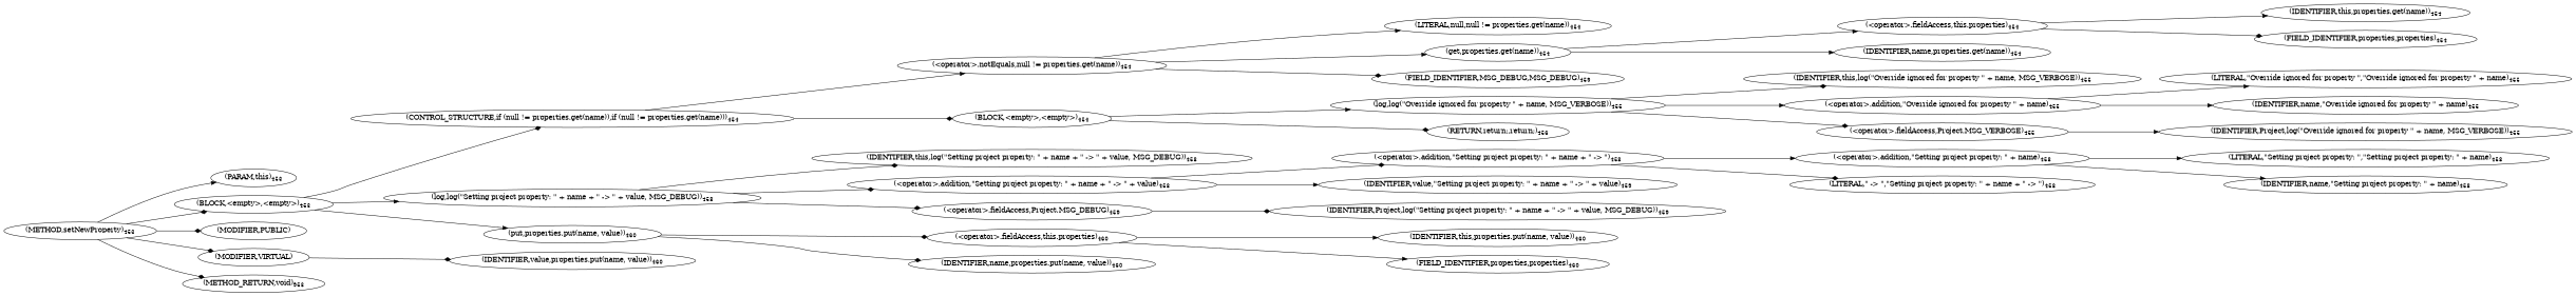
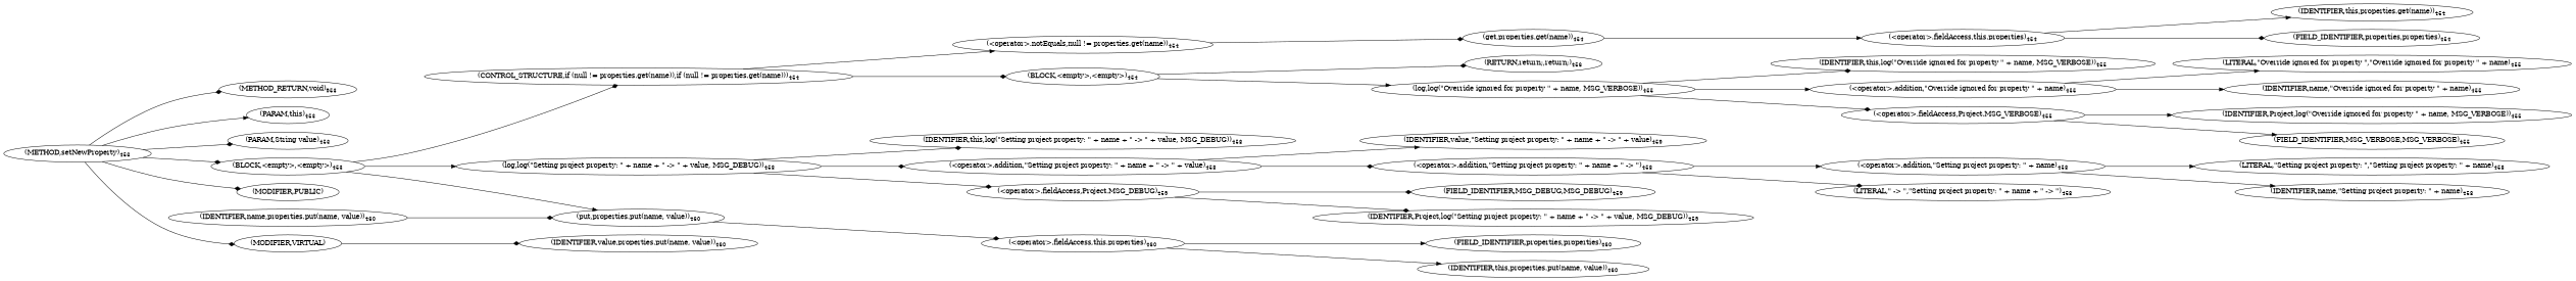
  digraph {
    rankdir=LR
    edge [arrowhead=normal]
    n1 [label=<(METHOD,setNewProperty)<SUB>453</SUB>>]
    n2 [label=<(PARAM,this)<SUB>453</SUB>>]
+   n3 [label=<(PARAM,String value)<SUB>453</SUB>>]
    n4 [label=<(BLOCK,&lt;empty&gt;,&lt;empty&gt;)<SUB>453</SUB>>]
    n5 [label=<(MODIFIER,PUBLIC)>]
    n6 [label=<(MODIFIER,VIRTUAL)>]
    n7 [label=<(METHOD_RETURN,void)<SUB>953</SUB>>]
    n8 [label=<(CONTROL_STRUCTURE,if (null != properties.get(name)),if (null != properties.get(name)))<SUB>454</SUB>>]
    n9 [label=<(log,log(&quot;Setting project property: &quot; + name + &quot; -&gt; &quot; + value, MSG_DEBUG))<SUB>458</SUB>>]
    n10 [label=<(put,properties.put(name, value))<SUB>460</SUB>>]
    n11 [label=<(IDENTIFIER,value,properties.put(name, value))<SUB>460</SUB>>]
    n12 [label=<(&lt;operator&gt;.notEquals,null != properties.get(name))<SUB>454</SUB>>]
    n13 [label=<(BLOCK,&lt;empty&gt;,&lt;empty&gt;)<SUB>454</SUB>>]
    n14 [label=<(IDENTIFIER,this,log(&quot;Setting project property: &quot; + name + &quot; -&gt; &quot; + value, MSG_DEBUG))<SUB>458</SUB>>]
    n15 [label=<(&lt;operator&gt;.addition,&quot;Setting project property: &quot; + name + &quot; -&gt; &quot; + value)<SUB>458</SUB>>]
    n16 [label=<(&lt;operator&gt;.fieldAccess,Project.MSG_DEBUG)<SUB>459</SUB>>]
    n17 [label=<(&lt;operator&gt;.fieldAccess,this.properties)<SUB>460</SUB>>]
    n18 [label=<(IDENTIFIER,name,properties.put(name, value))<SUB>460</SUB>>]
-   n19 [label=<(LITERAL,null,null != properties.get(name))<SUB>454</SUB>>]
    n20 [label=<(get,properties.get(name))<SUB>454</SUB>>]
    n21 [label=<(log,log(&quot;Override ignored for property &quot; + name, MSG_VERBOSE))<SUB>455</SUB>>]
    n22 [label=<(RETURN,return;,return;)<SUB>456</SUB>>]
    n23 [label=<(&lt;operator&gt;.fieldAccess,this.properties)<SUB>454</SUB>>]
-   n24 [label=<(IDENTIFIER,name,properties.get(name))<SUB>454</SUB>>]
    n25 [label=<(IDENTIFIER,this,properties.get(name))<SUB>454</SUB>>]
    n26 [label=<(FIELD_IDENTIFIER,properties,properties)<SUB>454</SUB>>]
    n27 [label=<(IDENTIFIER,this,log(&quot;Override ignored for property &quot; + name, MSG_VERBOSE))<SUB>455</SUB>>]
    n28 [label=<(&lt;operator&gt;.addition,&quot;Override ignored for property &quot; + name)<SUB>455</SUB>>]
    n29 [label=<(&lt;operator&gt;.fieldAccess,Project.MSG_VERBOSE)<SUB>455</SUB>>]
    n30 [label=<(LITERAL,&quot;Override ignored for property &quot;,&quot;Override ignored for property &quot; + name)<SUB>455</SUB>>]
    n31 [label=<(IDENTIFIER,name,&quot;Override ignored for property &quot; + name)<SUB>455</SUB>>]
    n32 [label=<(IDENTIFIER,Project,log(&quot;Override ignored for property &quot; + name, MSG_VERBOSE))<SUB>455</SUB>>]
+   n33 [label=<(FIELD_IDENTIFIER,MSG_VERBOSE,MSG_VERBOSE)<SUB>455</SUB>>]
    n34 [label=<(&lt;operator&gt;.addition,&quot;Setting project property: &quot; + name + &quot; -&gt; &quot;)<SUB>458</SUB>>]
    n35 [label=<(IDENTIFIER,value,&quot;Setting project property: &quot; + name + &quot; -&gt; &quot; + value)<SUB>459</SUB>>]
    n36 [label=<(IDENTIFIER,Project,log(&quot;Setting project property: &quot; + name + &quot; -&gt; &quot; + value, MSG_DEBUG))<SUB>459</SUB>>]
    n37 [label=<(FIELD_IDENTIFIER,MSG_DEBUG,MSG_DEBUG)<SUB>459</SUB>>]
    n38 [label=<(&lt;operator&gt;.addition,&quot;Setting project property: &quot; + name)<SUB>458</SUB>>]
    n39 [label=<(LITERAL,&quot; -&gt; &quot;,&quot;Setting project property: &quot; + name + &quot; -&gt; &quot;)<SUB>458</SUB>>]
    n40 [label=<(LITERAL,&quot;Setting project property: &quot;,&quot;Setting project property: &quot; + name)<SUB>458</SUB>>]
    n41 [label=<(IDENTIFIER,name,&quot;Setting project property: &quot; + name)<SUB>458</SUB>>]
    n42 [label=<(IDENTIFIER,this,properties.put(name, value))<SUB>460</SUB>>]
    n43 [label=<(FIELD_IDENTIFIER,properties,properties)<SUB>460</SUB>>]
    n1 -> n2
+   n1 -> n3 [arrowhead=diamond]
    n1 -> n4 [arrowhead=diamond]
    n1 -> n5 [arrowhead=diamond]
    n1 -> n6 [arrowhead=diamond]
    n1 -> n7 [arrowhead=diamond]
    n4 -> n8 [arrowhead=diamond]
    n4 -> n9
    n4 -> n10
    n6 -> n11 [arrowhead=diamond]
    n8 -> n12
    n8 -> n13 [arrowhead=diamond]
    n9 -> n14 [arrowhead=diamond]
    n9 -> n15 [arrowhead=diamond]
    n9 -> n16 [arrowhead=diamond]
    n10 -> n17 [arrowhead=diamond]
-   n10 -> n18 [arrowhead=diamond]
-   n12 -> n19
-   n12 -> n20
+   n18 -> n10 [arrowhead=diamond]
+   n12 -> n20 [arrowhead=diamond]
    n13 -> n21
    n13 -> n22 [arrowhead=diamond]
    n15 -> n34 [arrowhead=diamond]
    n15 -> n35
    n16 -> n36 [arrowhead=diamond]
-   n12 -> n37 [arrowhead=diamond]
+   n16 -> n37 [arrowhead=diamond]
    n17 -> n42
    n17 -> n43
    n20 -> n23
-   n20 -> n24
    n21 -> n27 [arrowhead=diamond]
    n21 -> n28
    n21 -> n29 [arrowhead=diamond]
    n23 -> n25
    n23 -> n26 [arrowhead=diamond]
    n28 -> n30
    n28 -> n31
    n29 -> n32
+   n29 -> n33
    n34 -> n38
    n34 -> n39 [arrowhead=diamond]
    n38 -> n40
    n38 -> n41
  }
